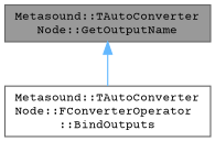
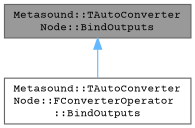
  digraph {
    rankdir=TB
    fontname="Courier Prime"
    node [fontname="Courier Prime" fontsize=10 shape=box style=filled]
-   n1 [color=gray40 fillcolor=grey60 fontcolor=black height=0.2 label="Metasound::TAutoConverter\lNode::GetOutputName" width=0.4]
+   n1 [color=gray40 fillcolor=grey60 fontcolor=black height=0.2 label="Metasound::TAutoConverter\lNode::BindOutputs" width=0.4]
    n2 [color=grey40 fillcolor=white height=0.2 label="Metasound::TAutoConverter\lNode::FConverterOperator\l::BindOutputs" width=0.4]
    n1 -> n2 [color=steelblue1 dir=back fontname="Courier Prime" fontsize=10 labelfontname=Helvetica labelfontsize=10 style=solid]
  }
